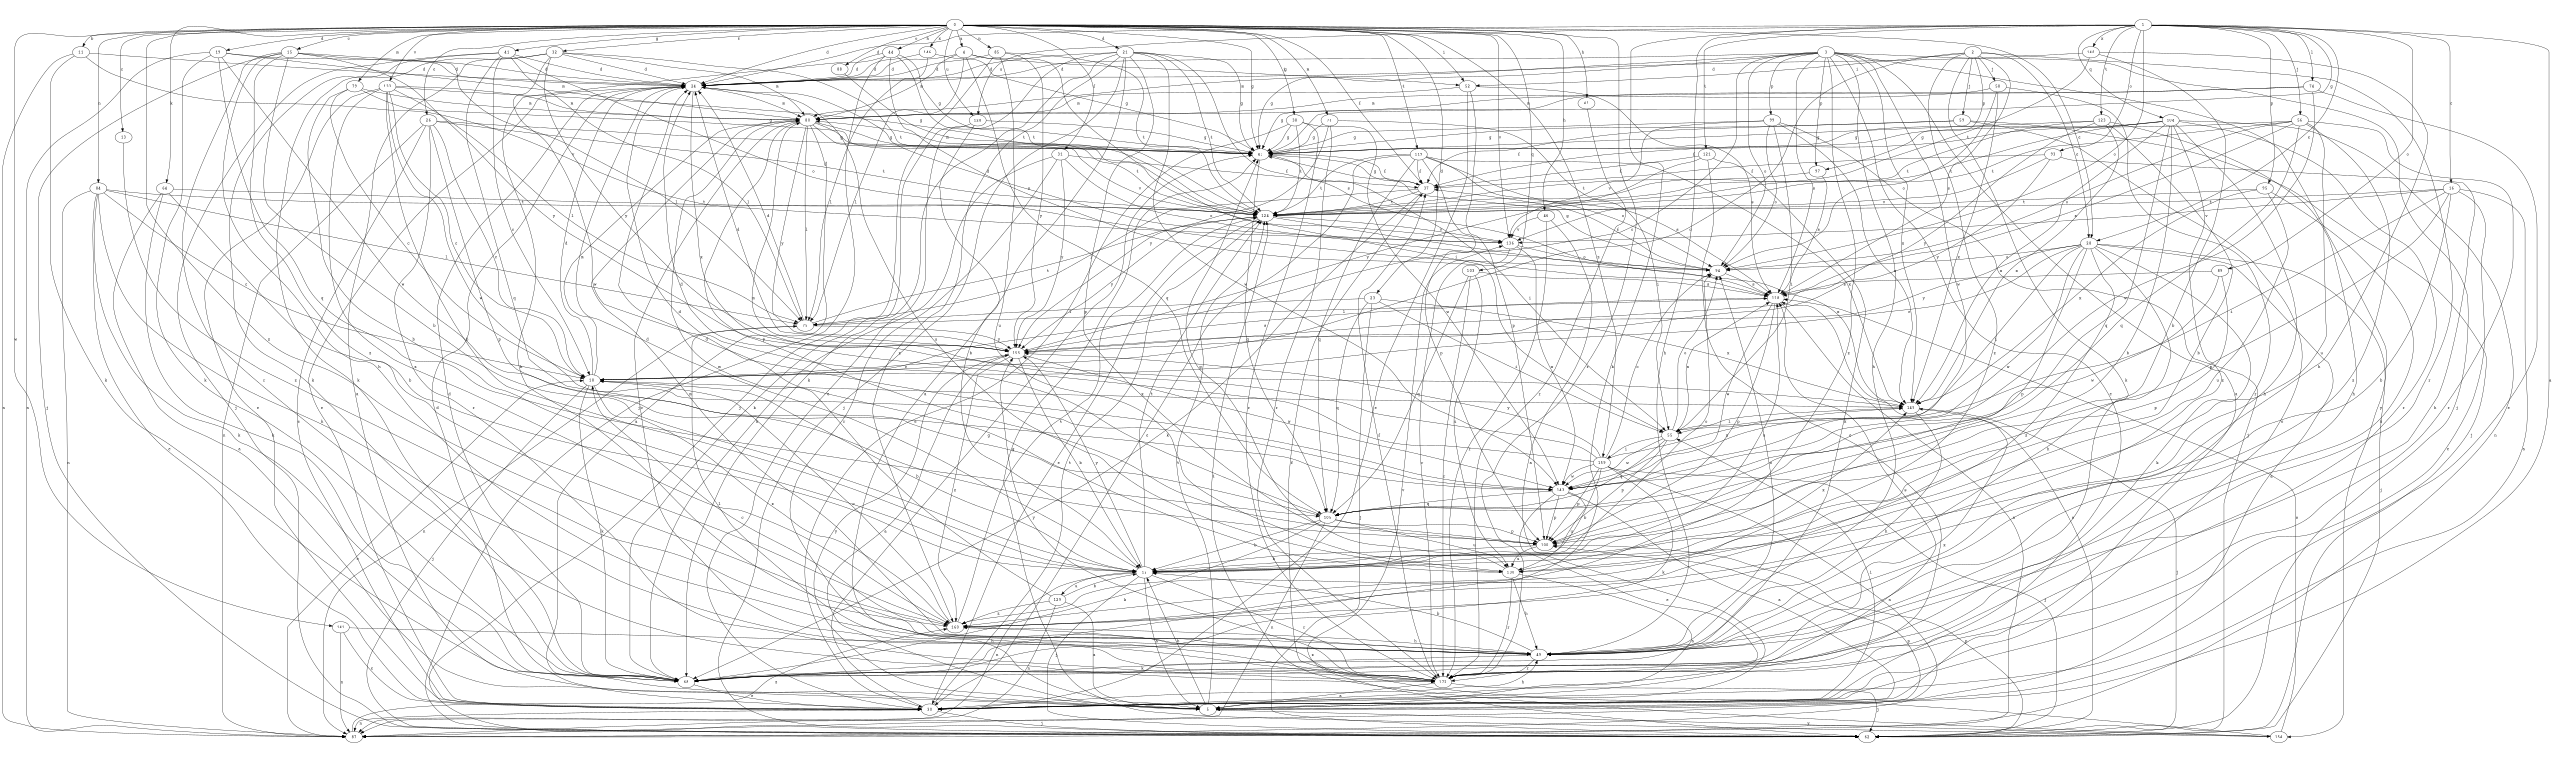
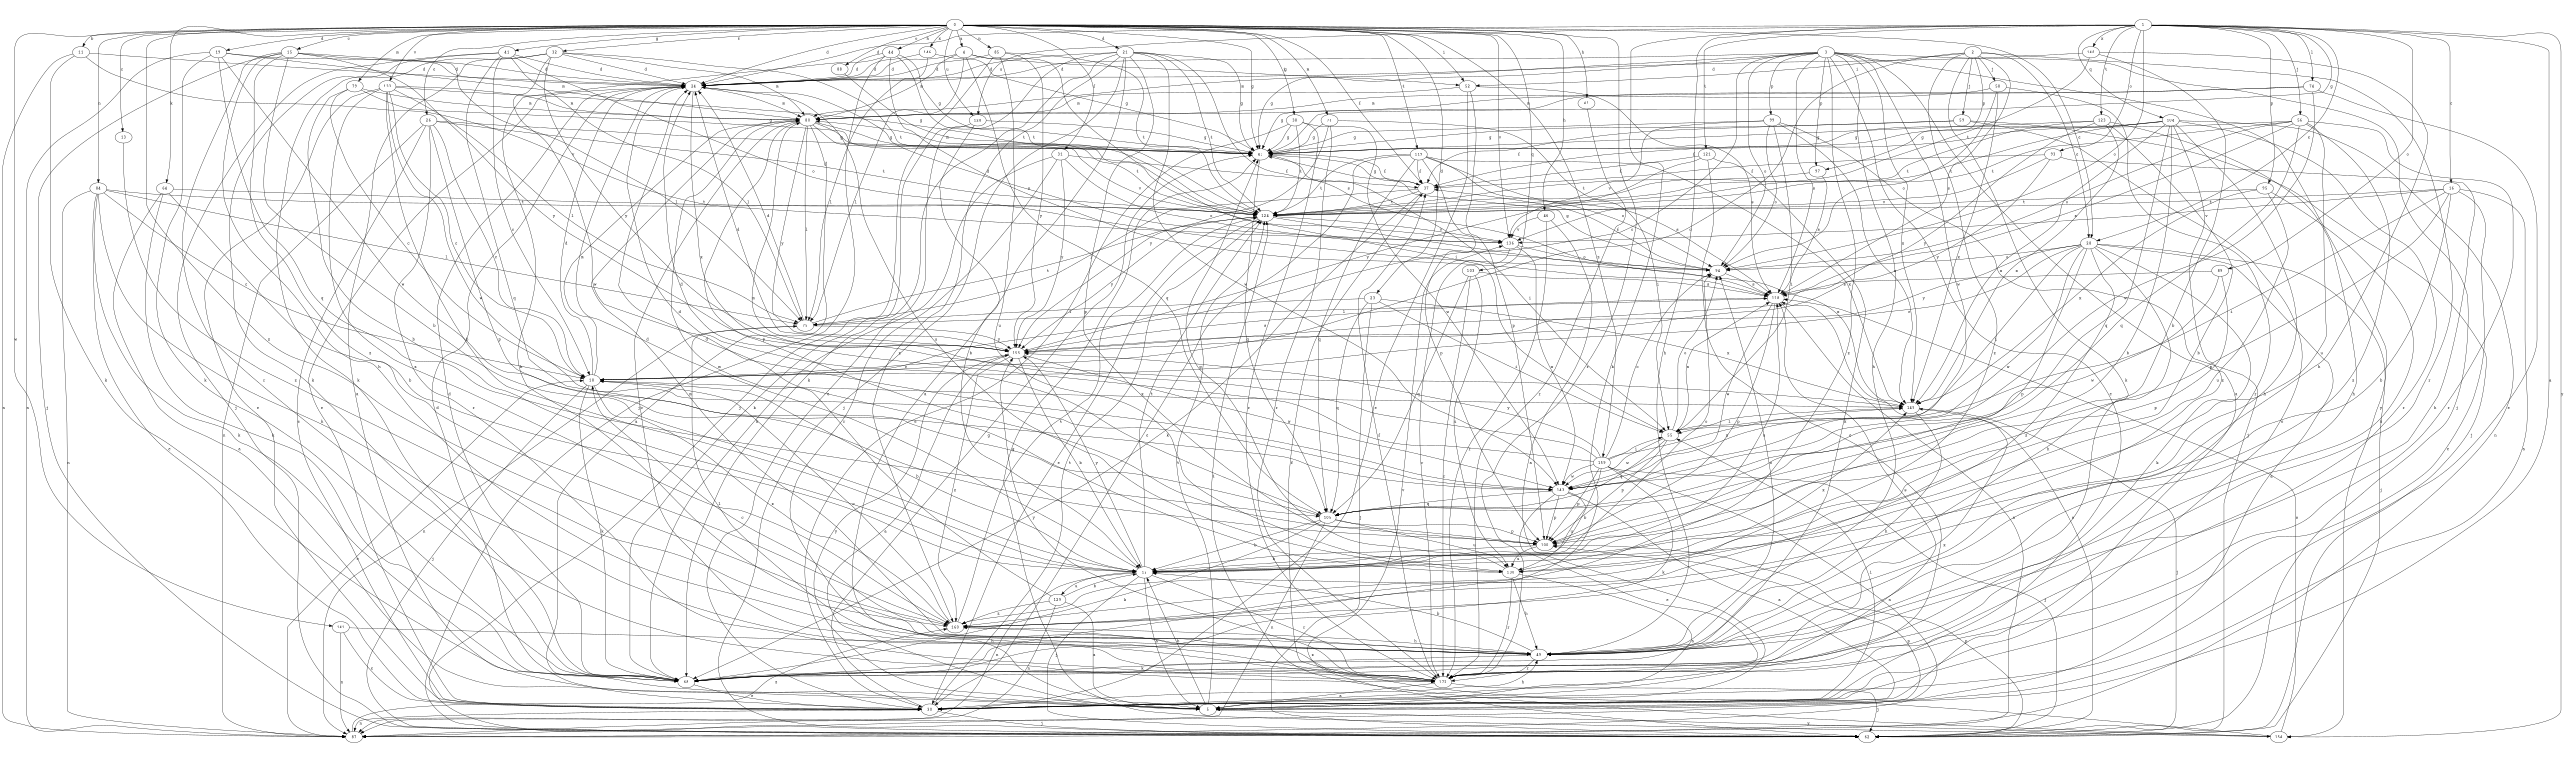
  strict digraph {
    fontname="Courier Prime"
    node [fontname="Courier Prime"]
    edge [fontname="Courier Prime"]
    0
    4
    11
    13
    15
    19
    21
    23
    24
    26
    28
    31
    32
    37
    38
    41
    43
    44
    45
    46
    52
    64
    78
    79
    84
    85
    88
    103
    n29 [label=172]
    119
    128
    133
    136
    141
    146
    159
    160
    80
    55
    75
    105
    68
    87
    49
    62
    12
    155
    143
    5
    118
    30
    124
    100
    149
    130
    18
    94
    1
    16
    56
    74
    89
    93
    95
    104
    121
    123
    148
    154
    2
    58
    59
    97
    3
    99
    129
    0 -> 4 [label=a]
    0 -> 11 [label=b]
    0 -> 13 [label=c]
    0 -> 15 [label=c]
    0 -> 19 [label=d]
    0 -> 21 [label=d]
    0 -> 23 [label=d]
    0 -> 24 [label=d]
    0 -> 26 [label=e]
    0 -> 28 [label=e]
    0 -> 31 [label=f]
    0 -> 32 [label=f]
    0 -> 37 [label=f]
    0 -> 38 [label=g]
    0 -> 41 [label=g]
    0 -> 43 [label=g]
    0 -> 44 [label=h]
    0 -> 45 [label=h]
    0 -> 46 [label=h]
    0 -> 52 [label=i]
    0 -> 64 [label=k]
    0 -> 78 [label=m]
    0 -> 79 [label=m]
    0 -> 84 [label=n]
    0 -> 85 [label=n]
    0 -> 88 [label=o]
    0 -> 103 [label=q]
    0 -> n29 [label=r]
    0 -> 119 [label=t]
    0 -> 128 [label=u]
    0 -> 133 [label=v]
    0 -> 136 [label=v]
    0 -> 141 [label=w]
    0 -> 146 [label=x]
    0 -> 159 [label=z]
    0 -> 160 [label=z]
    4 -> 24 [label=d]
    4 -> 52 [label=i]
    4 -> 80 [label=m]
    4 -> 55 [label=i]
    4 -> 75 [label=l]
    4 -> 105 [label=q]
    11 -> 24 [label=d]
    11 -> 136 [label=v]
    11 -> 68 [label=k]
    11 -> 87 [label=n]
    13 -> 160 [label=z]
    15 -> 24 [label=d]
    15 -> n29 [label=r]
    15 -> 160 [label=z]
    15 -> 75 [label=l]
    15 -> 49 [label=h]
    15 -> 62 [label=j]
    15 -> 12 [label=b]
    15 -> 155 [label=y]
    19 -> 24 [label=d]
    19 -> 80 [label=m]
    19 -> 105 [label=q]
    19 -> 68 [label=k]
    19 -> 87 [label=n]
    19 -> 143 [label=w]
    21 -> 24 [label=d]
    21 -> 43 [label=g]
    21 -> 160 [label=z]
    21 -> 68 [label=k]
    21 -> 62 [label=j]
    21 -> 143 [label=w]
    21 -> 5 [label=a]
    21 -> 118 [label=s]
    21 -> 30 [label=e]
    21 -> 124 [label=t]
    21 -> 100 [label=p]
    23 -> 55 [label=i]
    23 -> 75 [label=l]
    23 -> 105 [label=q]
    23 -> 62 [label=j]
    23 -> 149 [label=x]
    24 -> 80 [label=m]
    24 -> 30 [label=e]
    24 -> 149 [label=x]
    24 -> 130 [label=u]
    26 -> 43 [label=g]
    26 -> n29 [label=r]
    26 -> 87 [label=n]
    26 -> 30 [label=e]
    26 -> 124 [label=t]
    26 -> 100 [label=p]
    26 -> 18 [label=c]
    28 -> 160 [label=z]
    28 -> 55 [label=i]
    28 -> 68 [label=k]
    28 -> 49 [label=h]
    28 -> 62 [label=j]
    28 -> 155 [label=y]
    28 -> 143 [label=w]
    28 -> 5 [label=a]
    28 -> 100 [label=p]
    28 -> 18 [label=c]
    28 -> 94 [label=o]
    31 -> 37 [label=f]
    31 -> n29 [label=r]
    31 -> 68 [label=k]
    31 -> 155 [label=y]
    31 -> 94 [label=o]
    32 -> 24 [label=d]
    32 -> 80 [label=m]
    32 -> 68 [label=k]
    32 -> 155 [label=y]
    32 -> 143 [label=w]
    32 -> 5 [label=a]
    32 -> 124 [label=t]
    37 -> 43 [label=g]
    37 -> 75 [label=l]
    37 -> 68 [label=k]
    37 -> 124 [label=t]
    38 -> 43 [label=g]
    38 -> n29 [label=r]
    38 -> 143 [label=w]
    38 -> 30 [label=e]
    38 -> 124 [label=t]
    41 -> 24 [label=d]
    41 -> 75 [label=l]
    41 -> 105 [label=q]
    41 -> 68 [label=k]
    41 -> 62 [label=j]
    41 -> 18 [label=c]
    41 -> 94 [label=o]
    43 -> 37 [label=f]
    43 -> 80 [label=m]
    43 -> 55 [label=i]
    43 -> 105 [label=q]
    44 -> 24 [label=d]
    44 -> 43 [label=g]
    44 -> 49 [label=h]
    44 -> 62 [label=j]
    44 -> 118 [label=s]
    44 -> 124 [label=t]
    45 -> n29 [label=r]
    46 -> n29 [label=r]
    46 -> 136 [label=v]
    46 -> 5 [label=a]
    52 -> 80 [label=m]
    52 -> 118 [label=s]
    52 -> 30 [label=e]
    52 -> 100 [label=p]
    64 -> 68 [label=k]
    64 -> 12 [label=b]
    64 -> 5 [label=a]
    64 -> 124 [label=t]
    78 -> 43 [label=g]
    78 -> n29 [label=r]
    78 -> 55 [label=i]
    78 -> 155 [label=y]
    79 -> 43 [label=g]
    79 -> 80 [label=m]
    79 -> 12 [label=b]
    79 -> 18 [label=c]
    84 -> 75 [label=l]
    84 -> 68 [label=k]
    84 -> 87 [label=n]
    84 -> 49 [label=h]
    84 -> 30 [label=e]
    84 -> 124 [label=t]
    84 -> 18 [label=c]
    85 -> 24 [label=d]
    85 -> 62 [label=j]
    85 -> 155 [label=y]
    85 -> 124 [label=t]
    85 -> 130 [label=u]
    88 -> 124 [label=t]
    103 -> n29 [label=r]
    103 -> 105 [label=q]
    103 -> 118 [label=s]
    103 -> 130 [label=u]
    n29 -> 37 [label=f]
    n29 -> 160 [label=z]
    n29 -> 75 [label=l]
    n29 -> 62 [label=j]
    n29 -> 155 [label=y]
    n29 -> 5 [label=a]
    n29 -> 118 [label=s]
    119 -> 37 [label=f]
    119 -> 105 [label=q]
    119 -> 118 [label=s]
    119 -> 30 [label=e]
    119 -> 124 [label=t]
    119 -> 100 [label=p]
    119 -> 149 [label=x]
    119 -> 94 [label=o]
    128 -> 43 [label=g]
    128 -> 68 [label=k]
    128 -> 12 [label=b]
    133 -> 43 [label=g]
    133 -> 160 [label=z]
    133 -> 80 [label=m]
    133 -> 75 [label=l]
    133 -> 12 [label=b]
    133 -> 143 [label=w]
    133 -> 30 [label=e]
    133 -> 18 [label=c]
    136 -> 24 [label=d]
    136 -> n29 [label=r]
    136 -> 143 [label=w]
    136 -> 94 [label=o]
    141 -> 87 [label=n]
    141 -> 49 [label=h]
    141 -> 30 [label=e]
    146 -> 24 [label=d]
    146 -> 43 [label=g]
    146 -> 75 [label=l]
    159 -> 24 [label=d]
    159 -> 80 [label=m]
-   55 -> 159 [label=i]
+   159 -> 55 [label=i]
    159 -> 68 [label=k]
    159 -> 87 [label=n]
    159 -> 62 [label=j]
    159 -> 12 [label=b]
    159 -> 155 [label=y]
    159 -> 143 [label=w]
    159 -> 100 [label=p]
    159 -> 149 [label=x]
    159 -> 94 [label=o]
    160 -> 49 [label=h]
    160 -> 124 [label=t]
    160 -> 18 [label=c]
    80 -> 43 [label=g]
    80 -> n29 [label=r]
    80 -> 136 [label=v]
    80 -> 75 [label=l]
    80 -> 155 [label=y]
    80 -> 5 [label=a]
    80 -> 124 [label=t]
    80 -> 100 [label=p]
    55 -> 105 [label=q]
    55 -> 143 [label=w]
    55 -> 118 [label=s]
    55 -> 100 [label=p]
    55 -> 94 [label=o]
    75 -> 24 [label=d]
    75 -> 87 [label=n]
    75 -> 155 [label=y]
    75 -> 124 [label=t]
    105 -> 24 [label=d]
    105 -> 68 [label=k]
    105 -> 87 [label=n]
    105 -> 12 [label=b]
    105 -> 100 [label=p]
    105 -> 130 [label=u]
    68 -> 24 [label=d]
    68 -> 30 [label=e]
    68 -> 149 [label=x]
    87 -> 160 [label=z]
    87 -> 100 [label=p]
    87 -> 18 [label=c]
    49 -> n29 [label=r]
    49 -> 80 [label=m]
    49 -> 68 [label=k]
    49 -> 12 [label=b]
    49 -> 18 [label=c]
    49 -> 94 [label=o]
    62 -> 136 [label=v]
    62 -> 118 [label=s]
    62 -> 100 [label=p]
    12 -> 24 [label=d]
    12 -> n29 [label=r]
    12 -> 87 [label=n]
    12 -> 62 [label=j]
    12 -> 155 [label=y]
    12 -> 5 [label=a]
    12 -> 118 [label=s]
    12 -> 124 [label=t]
    12 -> 94 [label=o]
    12 -> 129 [label=u]
    155 -> 24 [label=d]
    155 -> 160 [label=z]
    155 -> 12 [label=b]
    155 -> 143 [label=w]
    155 -> 5 [label=a]
    155 -> 118 [label=s]
    155 -> 18 [label=c]
    143 -> 105 [label=q]
    143 -> 5 [label=a]
    143 -> 30 [label=e]
    143 -> 100 [label=p]
    143 -> 130 [label=u]
    5 -> 12 [label=b]
    5 -> 155 [label=y]
    5 -> 124 [label=t]
    5 -> 154 [label=y]
    118 -> 75 [label=l]
    118 -> 87 [label=n]
    118 -> 143 [label=w]
    118 -> 100 [label=p]
    30 -> 24 [label=d]
    30 -> 43 [label=g]
    30 -> 55 [label=i]
    30 -> 87 [label=n]
    30 -> 49 [label=h]
    30 -> 62 [label=j]
    30 -> 124 [label=t]
    124 -> 136 [label=v]
    124 -> 155 [label=y]
    124 -> 30 [label=e]
    124 -> 149 [label=x]
    100 -> 12 [label=b]
    100 -> 130 [label=u]
    149 -> 55 [label=i]
    149 -> 49 [label=h]
    149 -> 62 [label=j]
    130 -> 24 [label=d]
    130 -> 43 [label=g]
    130 -> n29 [label=r]
    130 -> 49 [label=h]
    130 -> 5 [label=a]
    130 -> 149 [label=x]
    18 -> 24 [label=d]
    18 -> 160 [label=z]
    18 -> 80 [label=m]
    18 -> 68 [label=k]
    18 -> 62 [label=j]
    18 -> 12 [label=b]
    18 -> 149 [label=x]
    94 -> 37 [label=f]
    94 -> 43 [label=g]
    94 -> 118 [label=s]
    1 -> 24 [label=d]
    1 -> 28 [label=e]
    1 -> 43 [label=g]
    1 -> 128 [label=u]
    1 -> 68 [label=k]
    1 -> 49 [label=h]
    1 -> 5 [label=a]
    1 -> 94 [label=o]
    1 -> 16 [label=c]
    1 -> 56 [label=j]
    1 -> 74 [label=l]
    1 -> 89 [label=o]
    1 -> 93 [label=o]
    1 -> 95 [label=p]
    1 -> 104 [label=q]
    1 -> 121 [label=t]
    1 -> 123 [label=t]
    1 -> 148 [label=x]
+   1 -> 154 [label=y]
    16 -> 136 [label=v]
    16 -> 55 [label=i]
    16 -> 12 [label=b]
    16 -> 5 [label=a]
    16 -> 30 [label=e]
    16 -> 124 [label=t]
    16 -> 100 [label=p]
    56 -> 43 [label=g]
    56 -> n29 [label=r]
    56 -> 160 [label=z]
    56 -> 105 [label=q]
    56 -> 118 [label=s]
    56 -> 124 [label=t]
    56 -> 130 [label=u]
    56 -> 94 [label=o]
    74 -> 43 [label=g]
    74 -> 80 [label=m]
    74 -> 143 [label=w]
    74 -> 30 [label=e]
    89 -> 143 [label=w]
    89 -> 118 [label=s]
    89 -> 100 [label=p]
    93 -> 37 [label=f]
    93 -> 136 [label=v]
    93 -> 49 [label=h]
    93 -> 155 [label=y]
    95 -> 49 [label=h]
    95 -> 124 [label=t]
    95 -> 149 [label=x]
    95 -> 130 [label=u]
    104 -> 37 [label=f]
    104 -> 43 [label=g]
    104 -> n29 [label=r]
    104 -> 160 [label=z]
    104 -> 105 [label=q]
    104 -> 87 [label=n]
    104 -> 49 [label=h]
    104 -> 12 [label=b]
    104 -> 124 [label=t]
    104 -> 149 [label=x]
    121 -> 37 [label=f]
    121 -> 68 [label=k]
    121 -> 155 [label=y]
    121 -> 30 [label=e]
    123 -> 43 [label=g]
    123 -> 49 [label=h]
    123 -> 12 [label=b]
    123 -> 155 [label=y]
    123 -> 124 [label=t]
    123 -> 149 [label=x]
    148 -> 24 [label=d]
    148 -> 49 [label=h]
    148 -> 12 [label=b]
    148 -> 124 [label=t]
    154 -> 37 [label=f]
    154 -> 43 [label=g]
    154 -> 118 [label=s]
    154 -> 124 [label=t]
    2 -> 28 [label=e]
    2 -> 52 [label=i]
    2 -> n29 [label=r]
    2 -> 160 [label=z]
    2 -> 68 [label=k]
    2 -> 118 [label=s]
    2 -> 18 [label=c]
    2 -> 58 [label=j]
    2 -> 59 [label=j]
    2 -> 97 [label=p]
    58 -> n29 [label=r]
    58 -> 80 [label=m]
    58 -> 149 [label=x]
    58 -> 94 [label=o]
    59 -> 37 [label=f]
    59 -> 43 [label=g]
    59 -> 62 [label=j]
    59 -> 30 [label=e]
    97 -> 118 [label=s]
    97 -> 124 [label=t]
    3 -> 24 [label=d]
    3 -> 43 [label=g]
    3 -> 160 [label=z]
    3 -> 80 [label=m]
    3 -> 49 [label=h]
    3 -> 62 [label=j]
    3 -> 143 [label=w]
    3 -> 5 [label=a]
    3 -> 118 [label=s]
    3 -> 30 [label=e]
    3 -> 149 [label=x]
    3 -> 18 [label=c]
    3 -> 94 [label=o]
    3 -> 154 [label=y]
    3 -> 97 [label=p]
    3 -> 99 [label=p]
    99 -> 43 [label=g]
    99 -> 136 [label=v]
    99 -> 55 [label=i]
    99 -> 62 [label=j]
    99 -> 149 [label=x]
    99 -> 94 [label=o]
    129 -> 160 [label=z]
    129 -> 80 [label=m]
    129 -> 87 [label=n]
    129 -> 12 [label=b]
    129 -> 5 [label=a]
  }
